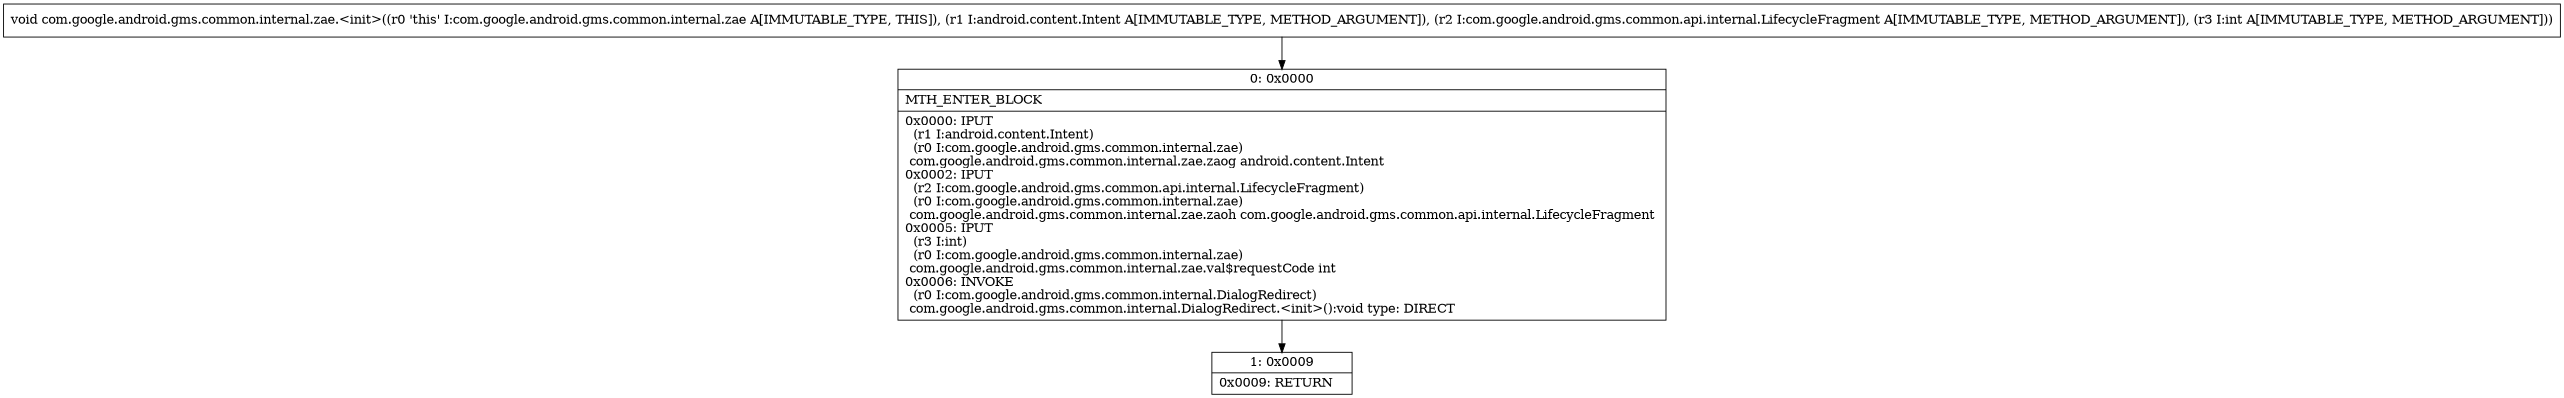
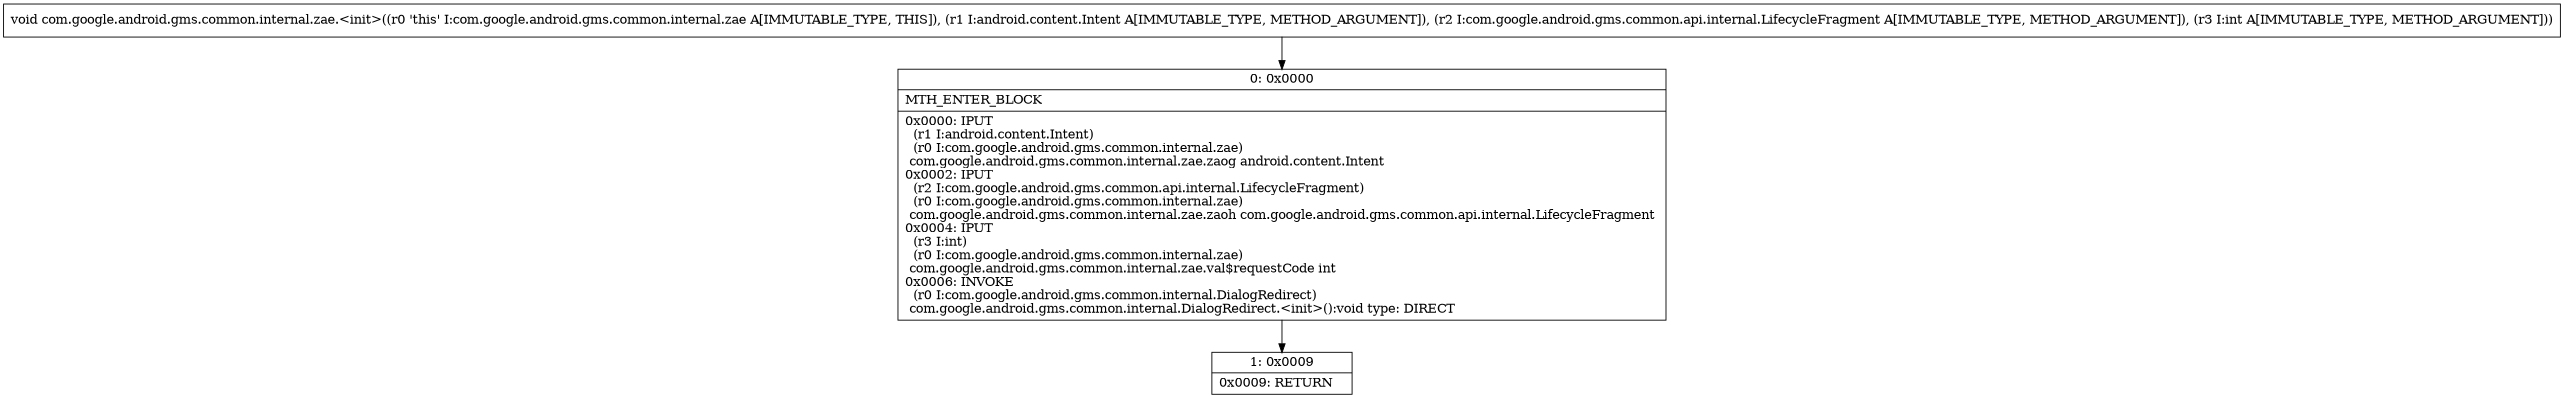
  digraph {
    fontname="DejaVu Serif"
    node [shape=record fontname="DejaVu Serif"]
    edge [fontname="DejaVu Serif"]
-   n1 [label="{0\:\ 0x0000|MTH_ENTER_BLOCK\l|0x0000: IPUT  \l  (r1 I:android.content.Intent)\l  (r0 I:com.google.android.gms.common.internal.zae)\l com.google.android.gms.common.internal.zae.zaog android.content.Intent \l0x0002: IPUT  \l  (r2 I:com.google.android.gms.common.api.internal.LifecycleFragment)\l  (r0 I:com.google.android.gms.common.internal.zae)\l com.google.android.gms.common.internal.zae.zaoh com.google.android.gms.common.api.internal.LifecycleFragment \l0x0005: IPUT  \l  (r3 I:int)\l  (r0 I:com.google.android.gms.common.internal.zae)\l com.google.android.gms.common.internal.zae.val$requestCode int \l0x0006: INVOKE  \l  (r0 I:com.google.android.gms.common.internal.DialogRedirect)\l com.google.android.gms.common.internal.DialogRedirect.\<init\>():void type: DIRECT \l}"]
+   n1 [label="{0\:\ 0x0000|MTH_ENTER_BLOCK\l|0x0000: IPUT  \l  (r1 I:android.content.Intent)\l  (r0 I:com.google.android.gms.common.internal.zae)\l com.google.android.gms.common.internal.zae.zaog android.content.Intent \l0x0002: IPUT  \l  (r2 I:com.google.android.gms.common.api.internal.LifecycleFragment)\l  (r0 I:com.google.android.gms.common.internal.zae)\l com.google.android.gms.common.internal.zae.zaoh com.google.android.gms.common.api.internal.LifecycleFragment \l0x0004: IPUT  \l  (r3 I:int)\l  (r0 I:com.google.android.gms.common.internal.zae)\l com.google.android.gms.common.internal.zae.val$requestCode int \l0x0006: INVOKE  \l  (r0 I:com.google.android.gms.common.internal.DialogRedirect)\l com.google.android.gms.common.internal.DialogRedirect.\<init\>():void type: DIRECT \l}"]
    n2 [label="{1\:\ 0x0009|0x0009: RETURN   \l}"]
    n3 [label="{void com.google.android.gms.common.internal.zae.\<init\>((r0 'this' I:com.google.android.gms.common.internal.zae A[IMMUTABLE_TYPE, THIS]), (r1 I:android.content.Intent A[IMMUTABLE_TYPE, METHOD_ARGUMENT]), (r2 I:com.google.android.gms.common.api.internal.LifecycleFragment A[IMMUTABLE_TYPE, METHOD_ARGUMENT]), (r3 I:int A[IMMUTABLE_TYPE, METHOD_ARGUMENT])) }"]
    n1 -> n2
    n3 -> n1
  }
